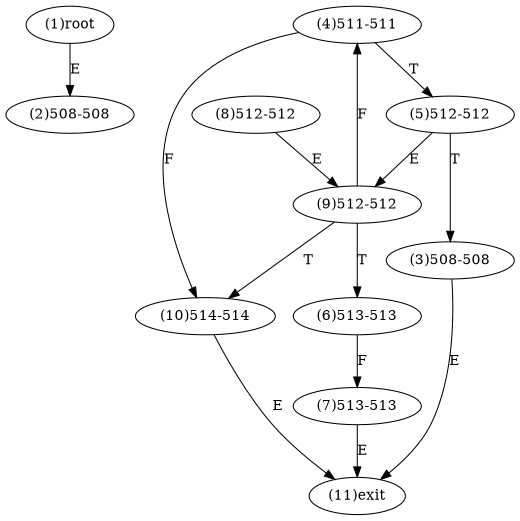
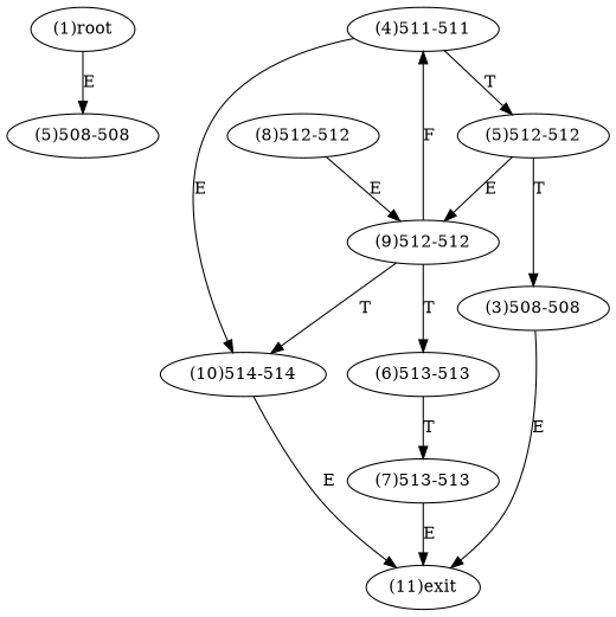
  digraph {
    n1 [label="(1)root"]
-   n2 [label="(2)508-508"]
+   n2 [label="(5)508-508"]
    n3 [label="(3)508-508"]
    n4 [label="(11)exit"]
    n5 [label="(4)511-511"]
    n6 [label="(5)512-512"]
    n7 [label="(10)514-514"]
    n8 [label="(9)512-512"]
    n9 [label="(6)513-513"]
    n10 [label="(7)513-513"]
    n11 [label="(8)512-512"]
    n1 -> n2 [label=E]
    n3 -> n4 [label=E]
    n5 -> n6 [label=T]
-   n5 -> n7 [label=F]
+   n5 -> n7 [label=E]
    n6 -> n3 [label=T]
    n6 -> n8 [label=E]
    n7 -> n4 [label=E]
    n8 -> n5 [label=F]
    n8 -> n7 [label=T]
    n8 -> n9 [label=T]
-   n9 -> n10 [label=F]
+   n9 -> n10 [label=T]
    n10 -> n4 [label=E]
    n11 -> n8 [label=E]
  }
